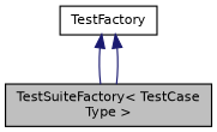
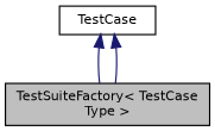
  digraph {
    node [color=black fontname=Helvetica fontsize=10 shape=record style=filled]
    edge [color=midnightblue dir=back fontname=Helvetica fontsize=10 labelfontname=Helvetica labelfontsize=10 style=solid]
    n1 [fillcolor=grey75 fontcolor=black height=0.2 label="TestSuiteFactory\< TestCase\lType \>" width=0.4]
-   n2 [fillcolor=white height=0.2 label=TestFactory width=0.4]
+   n2 [fillcolor=white height=0.2 label=TestCase width=0.4]
    n2 -> n1
    n2 -> n1
  }
